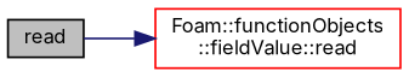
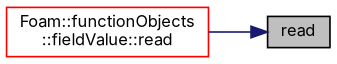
  digraph {
    rankdir=LR
    fontname=Inter
    node [fontname=Inter fontsize=10 shape=record]
    n1 [color=black fillcolor=grey75 fontcolor=black height=0.2 label=read style=filled width=0.4]
    n2 [color=red height=0.2 label="Foam::functionObjects\l::fieldValue::read" width=0.4]
-   n1 -> n2 [color=midnightblue fontname=Inter fontsize=10 labelfontname=Helvetica labelfontsize=10 style=solid]
+   n2 -> n1 [color=midnightblue fontname=Inter fontsize=10 labelfontname=Helvetica labelfontsize=10 style=solid]
  }
